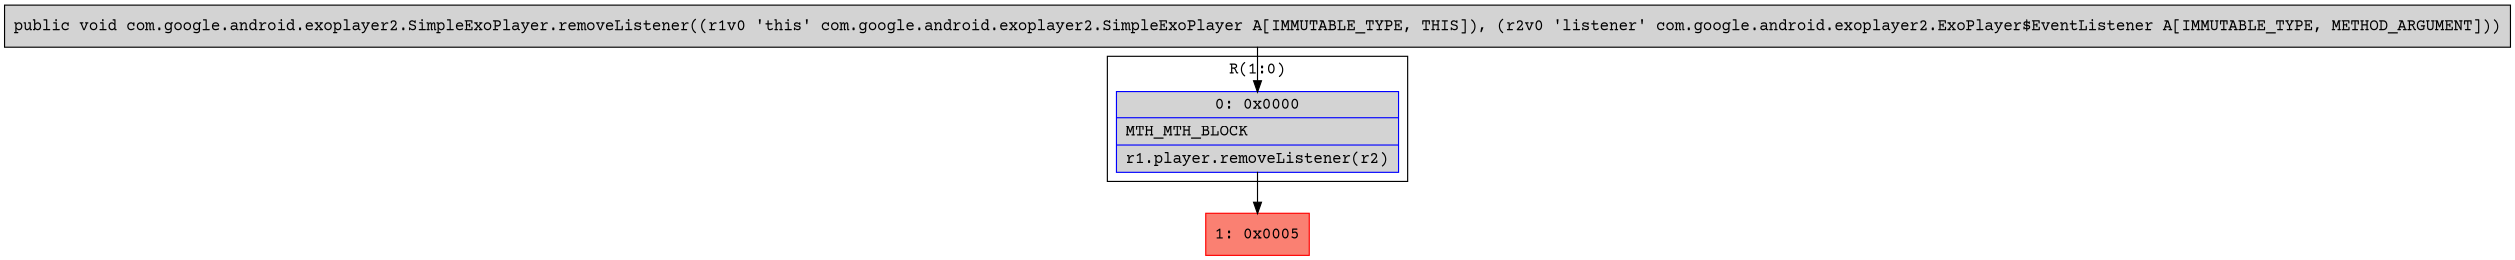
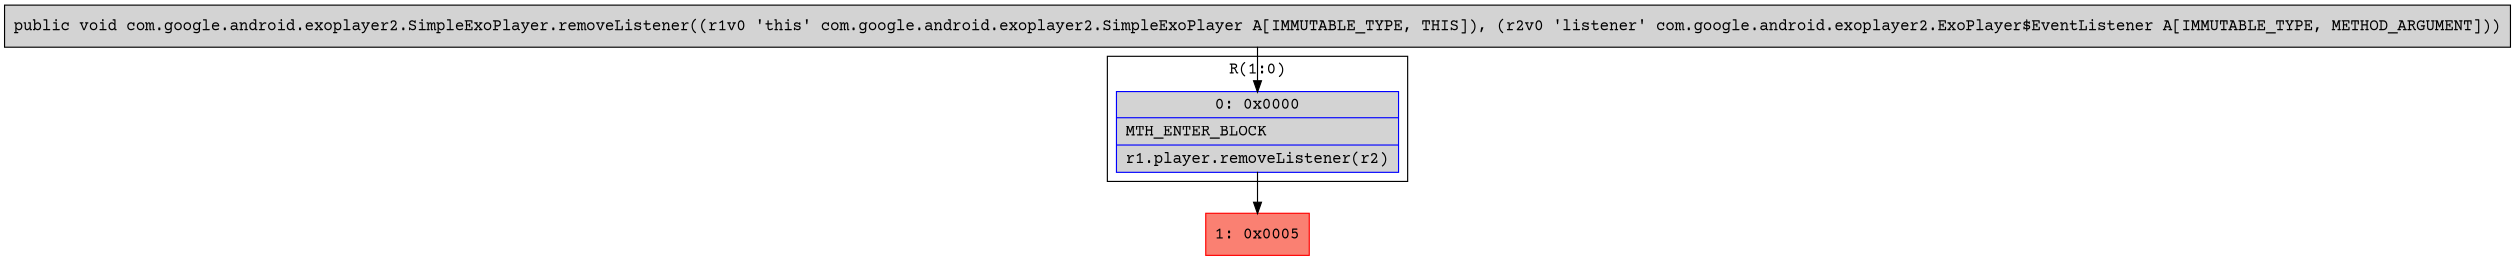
  digraph {
    fontname="Courier Prime"
    node [shape=record style=filled fillcolor=lightgrey fontname="Courier Prime"]
    edge [fontname="Courier Prime"]
-   n1 [color=blue label="{0\:\ 0x0000|MTH_MTH_BLOCK\l|r1.player.removeListener(r2)\l}"]
+   n1 [color=blue label="{0\:\ 0x0000|MTH_ENTER_BLOCK\l|r1.player.removeListener(r2)\l}"]
    n2 [color=red label="{1\:\ 0x0005}" fillcolor=salmon]
    n3 [label="{public void com.google.android.exoplayer2.SimpleExoPlayer.removeListener((r1v0 'this' com.google.android.exoplayer2.SimpleExoPlayer A[IMMUTABLE_TYPE, THIS]), (r2v0 'listener' com.google.android.exoplayer2.ExoPlayer$EventListener A[IMMUTABLE_TYPE, METHOD_ARGUMENT])) }"]
    subgraph cluster_1 {
      label="R(1:0)"
      n1
    }
    n1 -> n2
    n3 -> n1
  }
